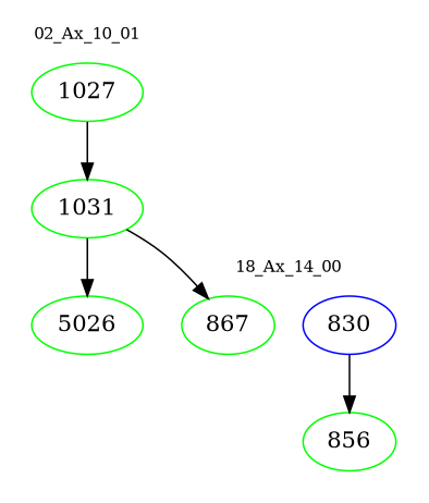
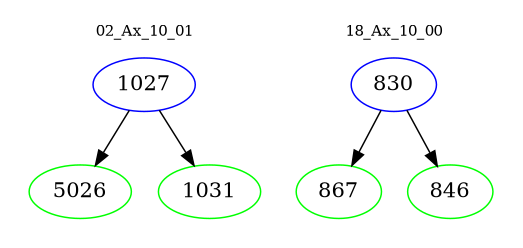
  digraph {
    node [color=green]
    edge [color=black]
-   n1 [label=1027]
+   n1 [color=blue label=1027]
    n2 [label=5026]
    n3 [label=1031]
    n4 [color=blue label=830]
    n5 [label=867]
-   n6 [label=856]
+   n6 [label=846]
    subgraph cluster_1 {
      color=white
      fontsize=10
      label="02_Ax_10_01"
      n1
      n2
      n3
    }
    subgraph cluster_2 {
      color=white
      fontsize=10
-     label="18_Ax_14_00"
+     label="18_Ax_10_00"
      n4
      n5
      n6
    }
-   n3 -> n2
+   n1 -> n2
    n1 -> n3
-   n3 -> n5
+   n4 -> n5
    n4 -> n6
  }
